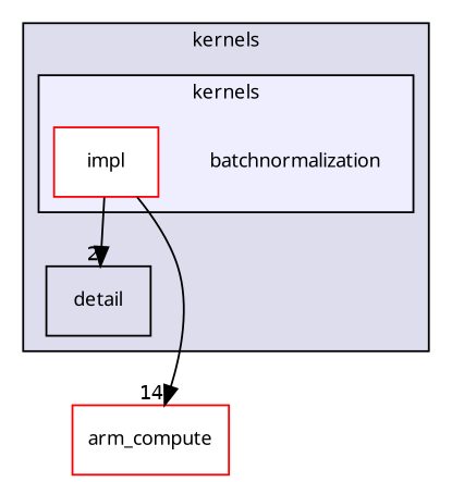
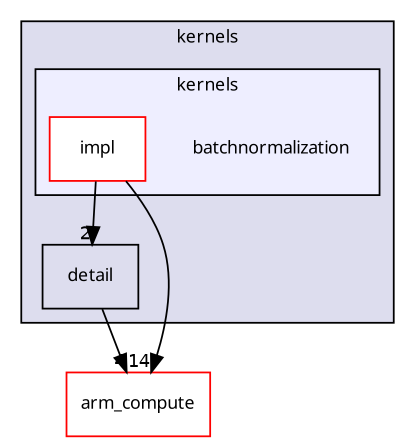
  digraph {
    compound=true
    fontname="Noto Sans"
    node [color=red fontname="Noto Sans" fontsize=10 shape=box]
    edge [fontname="Noto Sans" labeldistance=1.5 labelfontname=Helvetica labelfontsize=10]
    n1 [label=batchnormalization shape=plaintext]
    n2 [fillcolor=white label=impl style=filled]
    n3 [label=detail color=""]
    n4 [fillcolor=white label=arm_compute style=filled]
    subgraph cluster_1 {
      bgcolor="#ddddee"
      fontsize=10
      label=kernels
      pencolor=black
      n3
      subgraph cluster_2 {
        bgcolor="#eeeeff"
        fontsize=10
        label=kernels
        pencolor=black
        n1
        n2
      }
    }
    n2 -> n3 [headlabel=2]
    n2 -> n4 [headlabel=14]
+   n3 -> n4 [headlabel=4]
  }
